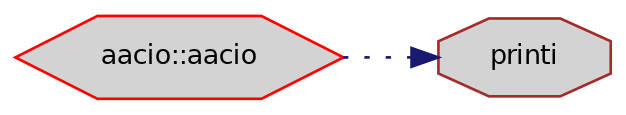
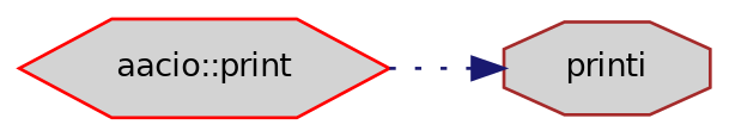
  digraph {
    rankdir=LR
    node [fillcolor=lightgrey fontname=Helvetica fontsize=10 style=filled]
-   n1 [color=red fontcolor=black height=0.2 label="aacio::aacio" shape=hexagon width=0.4]
+   n1 [color=red fontcolor=black height=0.2 label="aacio::print" shape=hexagon width=0.4]
    n2 [color=brown height=0.2 label=printi shape=octagon width=0.4]
    n1 -> n2 [color=midnightblue fontname=Helvetica fontsize=10 labelfontname=Helvetica labelfontsize=10 style=dotted]
  }
